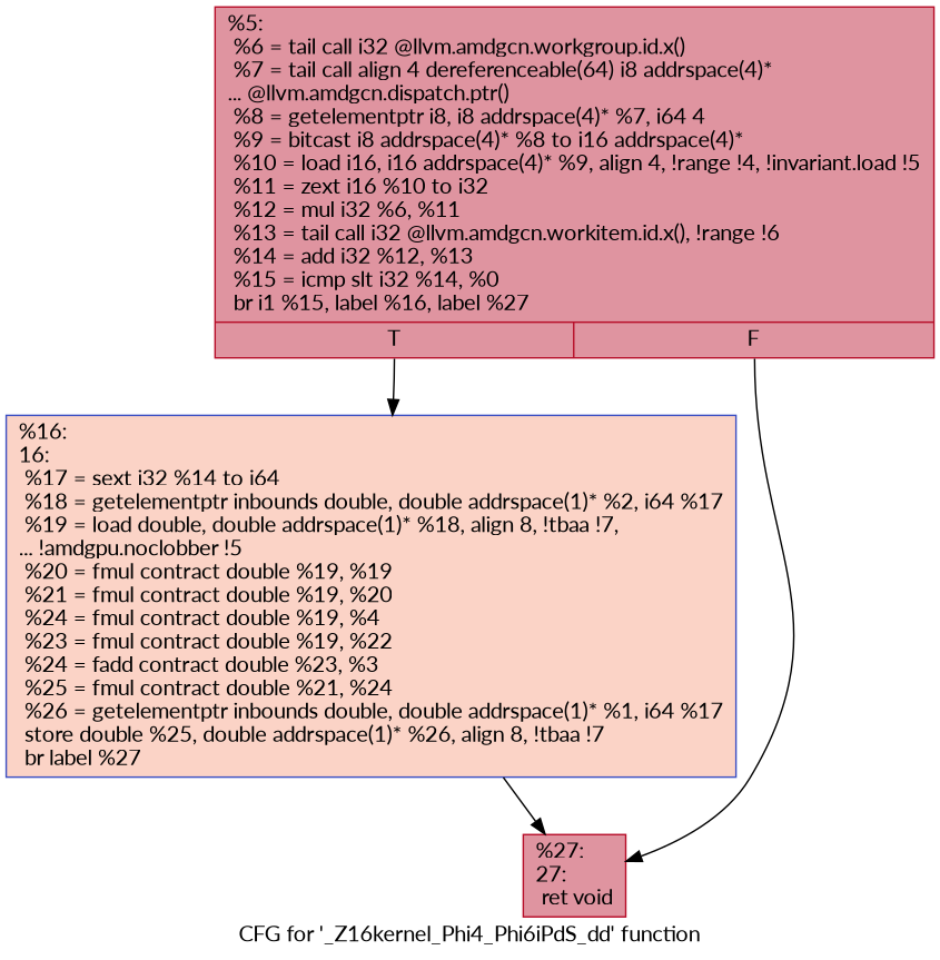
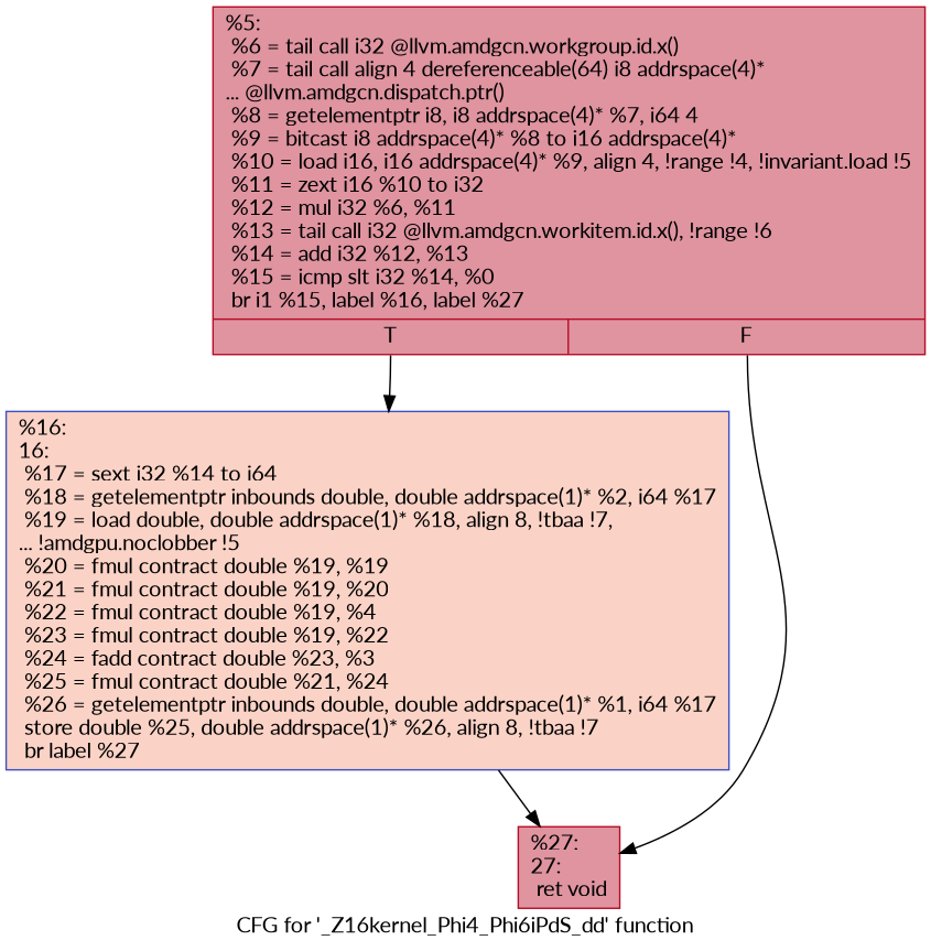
  digraph {
    label="CFG for '_Z16kernel_Phi4_Phi6iPdS_dd' function"
    fontname=Lato
    node [color="#b70d28ff" fillcolor="#b70d2870" shape=record style=filled fontname=Lato]
    edge [fontname=Lato]
    n1 [label="{%5:\l  %6 = tail call i32 @llvm.amdgcn.workgroup.id.x()\l  %7 = tail call align 4 dereferenceable(64) i8 addrspace(4)*\l... @llvm.amdgcn.dispatch.ptr()\l  %8 = getelementptr i8, i8 addrspace(4)* %7, i64 4\l  %9 = bitcast i8 addrspace(4)* %8 to i16 addrspace(4)*\l  %10 = load i16, i16 addrspace(4)* %9, align 4, !range !4, !invariant.load !5\l  %11 = zext i16 %10 to i32\l  %12 = mul i32 %6, %11\l  %13 = tail call i32 @llvm.amdgcn.workitem.id.x(), !range !6\l  %14 = add i32 %12, %13\l  %15 = icmp slt i32 %14, %0\l  br i1 %15, label %16, label %27\l|{<s0>T|<s1>F}}"]
-   n2 [color="#3d50c3ff" fillcolor="#f59c7d70" label="{%16:\l16:                                               \l  %17 = sext i32 %14 to i64\l  %18 = getelementptr inbounds double, double addrspace(1)* %2, i64 %17\l  %19 = load double, double addrspace(1)* %18, align 8, !tbaa !7,\l... !amdgpu.noclobber !5\l  %20 = fmul contract double %19, %19\l  %21 = fmul contract double %19, %20\l  %24 = fmul contract double %19, %4\l  %23 = fmul contract double %19, %22\l  %24 = fadd contract double %23, %3\l  %25 = fmul contract double %21, %24\l  %26 = getelementptr inbounds double, double addrspace(1)* %1, i64 %17\l  store double %25, double addrspace(1)* %26, align 8, !tbaa !7\l  br label %27\l}"]
+   n2 [color="#3d50c3ff" fillcolor="#f59c7d70" label="{%16:\l16:                                               \l  %17 = sext i32 %14 to i64\l  %18 = getelementptr inbounds double, double addrspace(1)* %2, i64 %17\l  %19 = load double, double addrspace(1)* %18, align 8, !tbaa !7,\l... !amdgpu.noclobber !5\l  %20 = fmul contract double %19, %19\l  %21 = fmul contract double %19, %20\l  %22 = fmul contract double %19, %4\l  %23 = fmul contract double %19, %22\l  %24 = fadd contract double %23, %3\l  %25 = fmul contract double %21, %24\l  %26 = getelementptr inbounds double, double addrspace(1)* %1, i64 %17\l  store double %25, double addrspace(1)* %26, align 8, !tbaa !7\l  br label %27\l}"]
    n3 [label="{%27:\l27:                                               \l  ret void\l}"]
    n1 -> n2 [tailport=s0]
    n1 -> n3 [tailport=s1]
    n2 -> n3
  }
